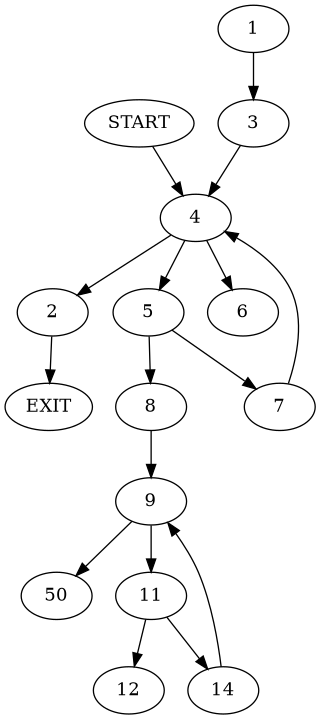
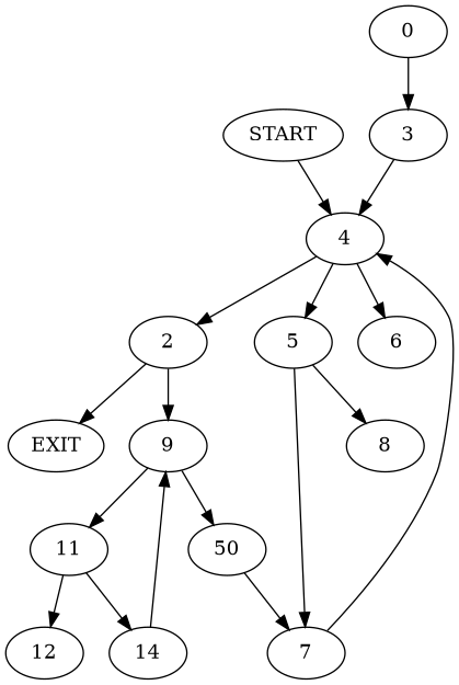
  digraph {
    n1 [label=START]
    4
-   1
+   1 [label=0]
    3
    n5 [label=EXIT]
    2
    5
    6
    7
    8
    9
    n12 [label=50]
    11
    12
    n15 [label=14]
    n1 -> 4
    4 -> 2
    4 -> 5
    4 -> 6
    1 -> 3
    3 -> 4
    2 -> n5
    5 -> 7
    5 -> 8
    7 -> 4
-   8 -> 9
+   2 -> 9
    9 -> n12
    9 -> 11
+   n12 -> 7
    11 -> 12
    11 -> n15
    n15 -> 9
  }
